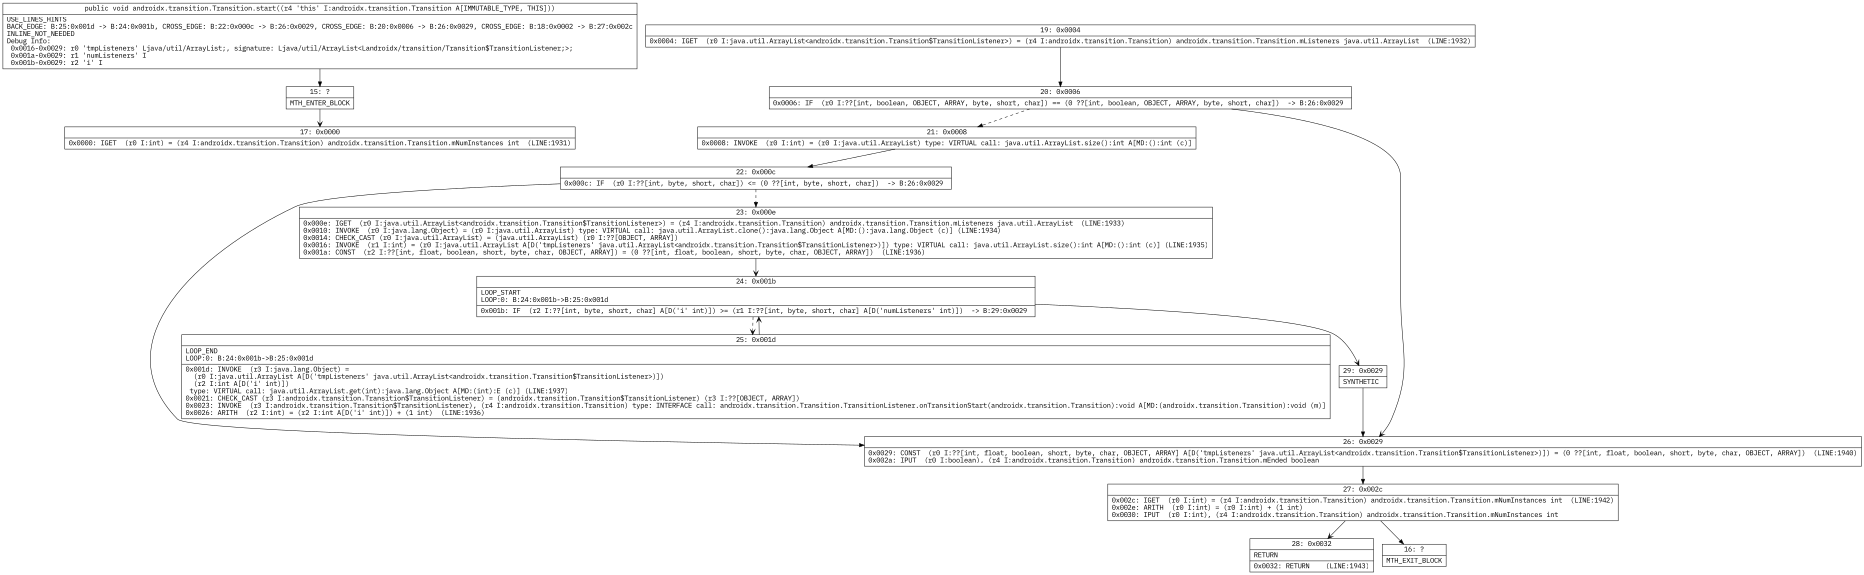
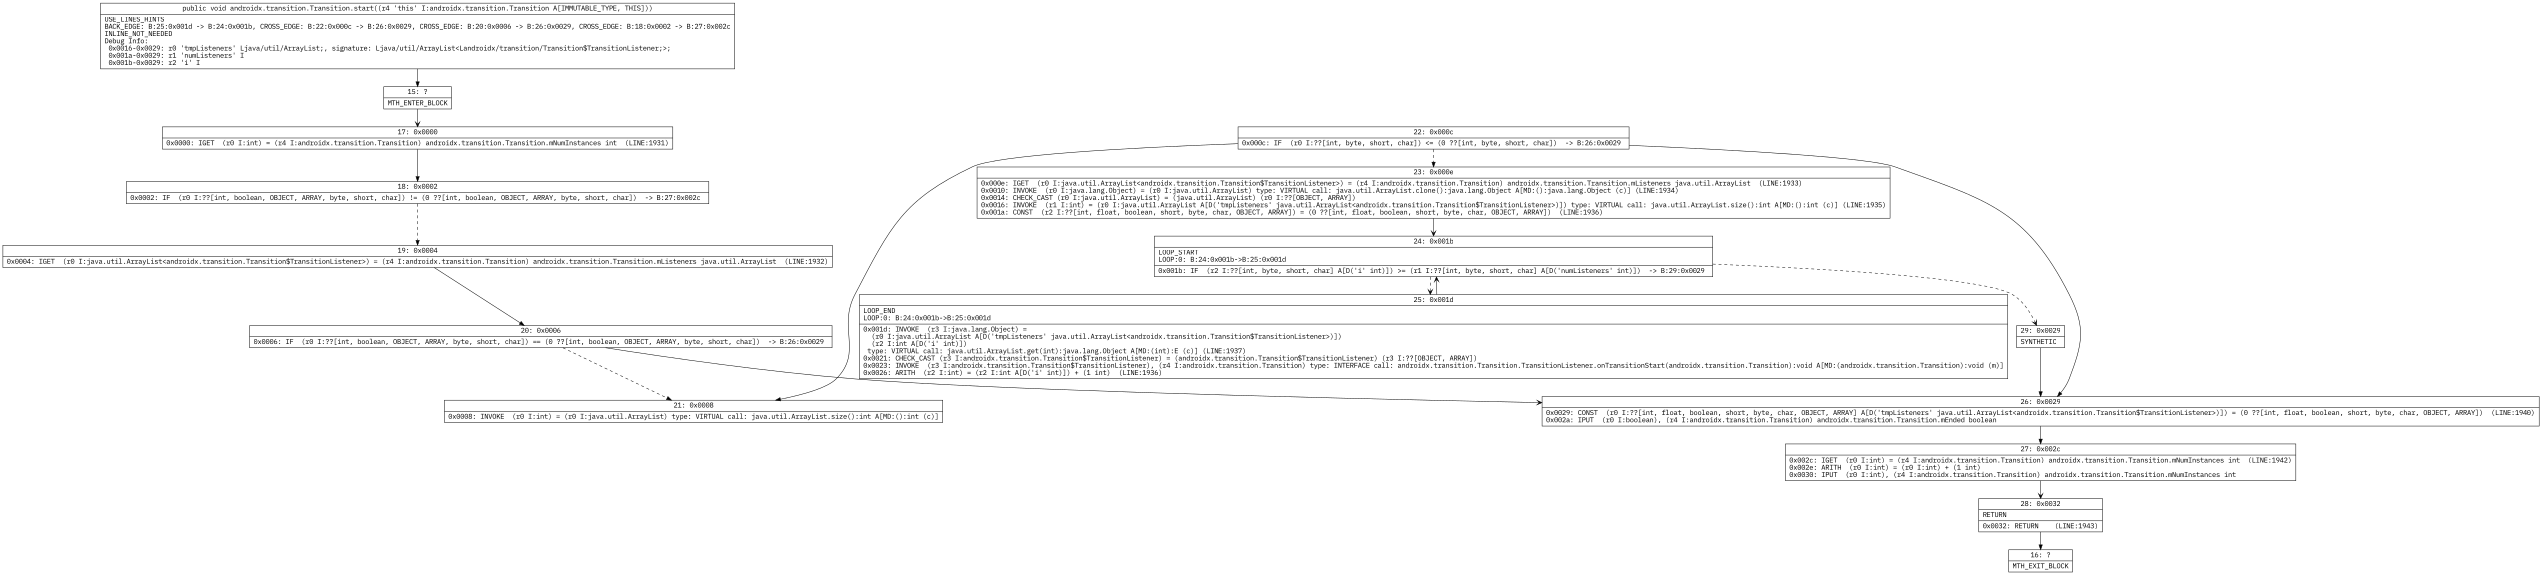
  digraph {
    fontname="IBM Plex Mono"
    node [fontname="IBM Plex Mono" shape=record]
    edge [arrowhead=normal fontname="IBM Plex Mono"]
    n1 [label="{15\:\ ?|MTH_ENTER_BLOCK\l}"]
    n2 [label="{17\:\ 0x0000|0x0000: IGET  (r0 I:int) = (r4 I:androidx.transition.Transition) androidx.transition.Transition.mNumInstances int  (LINE:1931)\l}"]
+   n3 [label="{18\:\ 0x0002|0x0002: IF  (r0 I:??[int, boolean, OBJECT, ARRAY, byte, short, char]) != (0 ??[int, boolean, OBJECT, ARRAY, byte, short, char])  \-\> B:27:0x002c \l}"]
    n4 [label="{19\:\ 0x0004|0x0004: IGET  (r0 I:java.util.ArrayList\<androidx.transition.Transition$TransitionListener\>) = (r4 I:androidx.transition.Transition) androidx.transition.Transition.mListeners java.util.ArrayList  (LINE:1932)\l}"]
    n5 [label="{20\:\ 0x0006|0x0006: IF  (r0 I:??[int, boolean, OBJECT, ARRAY, byte, short, char]) == (0 ??[int, boolean, OBJECT, ARRAY, byte, short, char])  \-\> B:26:0x0029 \l}"]
    n6 [label="{27\:\ 0x002c|0x002c: IGET  (r0 I:int) = (r4 I:androidx.transition.Transition) androidx.transition.Transition.mNumInstances int  (LINE:1942)\l0x002e: ARITH  (r0 I:int) = (r0 I:int) + (1 int) \l0x0030: IPUT  (r0 I:int), (r4 I:androidx.transition.Transition) androidx.transition.Transition.mNumInstances int \l}"]
    n7 [label="{28\:\ 0x0032|RETURN\l|0x0032: RETURN    (LINE:1943)\l}"]
    n8 [label="{21\:\ 0x0008|0x0008: INVOKE  (r0 I:int) = (r0 I:java.util.ArrayList) type: VIRTUAL call: java.util.ArrayList.size():int A[MD:():int (c)]\l}"]
    n9 [label="{26\:\ 0x0029|0x0029: CONST  (r0 I:??[int, float, boolean, short, byte, char, OBJECT, ARRAY] A[D('tmpListeners' java.util.ArrayList\<androidx.transition.Transition$TransitionListener\>)]) = (0 ??[int, float, boolean, short, byte, char, OBJECT, ARRAY])  (LINE:1940)\l0x002a: IPUT  (r0 I:boolean), (r4 I:androidx.transition.Transition) androidx.transition.Transition.mEnded boolean \l}"]
    n10 [label="{22\:\ 0x000c|0x000c: IF  (r0 I:??[int, byte, short, char]) \<= (0 ??[int, byte, short, char])  \-\> B:26:0x0029 \l}"]
    n11 [label="{23\:\ 0x000e|0x000e: IGET  (r0 I:java.util.ArrayList\<androidx.transition.Transition$TransitionListener\>) = (r4 I:androidx.transition.Transition) androidx.transition.Transition.mListeners java.util.ArrayList  (LINE:1933)\l0x0010: INVOKE  (r0 I:java.lang.Object) = (r0 I:java.util.ArrayList) type: VIRTUAL call: java.util.ArrayList.clone():java.lang.Object A[MD:():java.lang.Object (c)] (LINE:1934)\l0x0014: CHECK_CAST (r0 I:java.util.ArrayList) = (java.util.ArrayList) (r0 I:??[OBJECT, ARRAY]) \l0x0016: INVOKE  (r1 I:int) = (r0 I:java.util.ArrayList A[D('tmpListeners' java.util.ArrayList\<androidx.transition.Transition$TransitionListener\>)]) type: VIRTUAL call: java.util.ArrayList.size():int A[MD:():int (c)] (LINE:1935)\l0x001a: CONST  (r2 I:??[int, float, boolean, short, byte, char, OBJECT, ARRAY]) = (0 ??[int, float, boolean, short, byte, char, OBJECT, ARRAY])  (LINE:1936)\l}"]
    n12 [label="{24\:\ 0x001b|LOOP_START\lLOOP:0: B:24:0x001b\-\>B:25:0x001d\l|0x001b: IF  (r2 I:??[int, byte, short, char] A[D('i' int)]) \>= (r1 I:??[int, byte, short, char] A[D('numListeners' int)])  \-\> B:29:0x0029 \l}"]
    n13 [label="{25\:\ 0x001d|LOOP_END\lLOOP:0: B:24:0x001b\-\>B:25:0x001d\l|0x001d: INVOKE  (r3 I:java.lang.Object) = \l  (r0 I:java.util.ArrayList A[D('tmpListeners' java.util.ArrayList\<androidx.transition.Transition$TransitionListener\>)])\l  (r2 I:int A[D('i' int)])\l type: VIRTUAL call: java.util.ArrayList.get(int):java.lang.Object A[MD:(int):E (c)] (LINE:1937)\l0x0021: CHECK_CAST (r3 I:androidx.transition.Transition$TransitionListener) = (androidx.transition.Transition$TransitionListener) (r3 I:??[OBJECT, ARRAY]) \l0x0023: INVOKE  (r3 I:androidx.transition.Transition$TransitionListener), (r4 I:androidx.transition.Transition) type: INTERFACE call: androidx.transition.Transition.TransitionListener.onTransitionStart(androidx.transition.Transition):void A[MD:(androidx.transition.Transition):void (m)]\l0x0026: ARITH  (r2 I:int) = (r2 I:int A[D('i' int)]) + (1 int)  (LINE:1936)\l}"]
    n14 [label="{29\:\ 0x0029|SYNTHETIC\l}"]
    n15 [label="{16\:\ ?|MTH_EXIT_BLOCK\l}"]
    n16 [label="{public void androidx.transition.Transition.start((r4 'this' I:androidx.transition.Transition A[IMMUTABLE_TYPE, THIS]))  | USE_LINES_HINTS\lBACK_EDGE: B:25:0x001d \-\> B:24:0x001b, CROSS_EDGE: B:22:0x000c \-\> B:26:0x0029, CROSS_EDGE: B:20:0x0006 \-\> B:26:0x0029, CROSS_EDGE: B:18:0x0002 \-\> B:27:0x002c\lINLINE_NOT_NEEDED\lDebug Info:\l  0x0016\-0x0029: r0 'tmpListeners' Ljava\/util\/ArrayList;, signature: Ljava\/util\/ArrayList\<Landroidx\/transition\/Transition$TransitionListener;\>;\l  0x001a\-0x0029: r1 'numListeners' I\l  0x001b\-0x0029: r2 'i' I\l}"]
    n1 -> n2 [arrowhead=vee]
+   n2 -> n3
+   n3 -> n4 [style=dashed]
    n4 -> n5
    n5 -> n8 [style=dashed]
    n5 -> n9 [arrowhead=vee]
    n6 -> n7 [arrowhead=vee]
-   n6 -> n15
-   n8 -> n10
+   n7 -> n15
+   n10 -> n8
    n9 -> n6
    n10 -> n9
    n10 -> n11 [style=dashed]
    n11 -> n12 [arrowhead=vee]
    n12 -> n13 [arrowhead=vee style=dashed]
-   n12 -> n14 [arrowhead=vee]
+   n12 -> n14 [arrowhead=vee style=dashed]
    n13 -> n12 [arrowhead=vee]
    n14 -> n9
    n16 -> n1
  }
